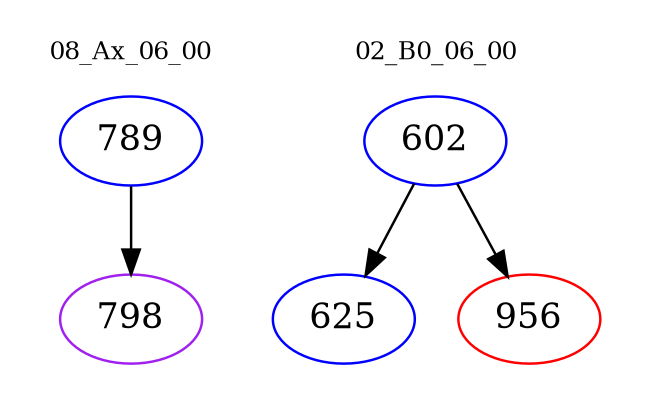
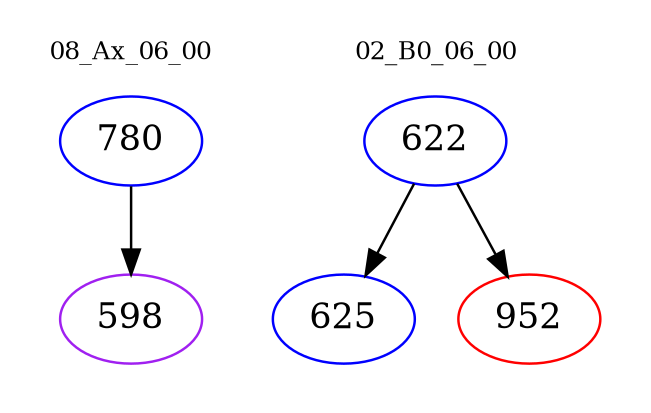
  digraph {
    node [color=blue]
    edge [color=black]
-   n1 [label=789]
-   n2 [color=purple label=798]
-   n3 [label=602]
+   n1 [label=780]
+   n2 [color=purple label=598]
+   n3 [label=622]
    n4 [label=625]
-   n5 [color=red label=956]
+   n5 [color=red label=952]
    subgraph cluster_1 {
      color=white
      fontsize=10
      label="08_Ax_06_00"
      n1
      n2
    }
    subgraph cluster_2 {
      color=white
      fontsize=10
      label="02_B0_06_00"
      n3
      n4
      n5
    }
    n1 -> n2
    n3 -> n4
    n3 -> n5
  }
